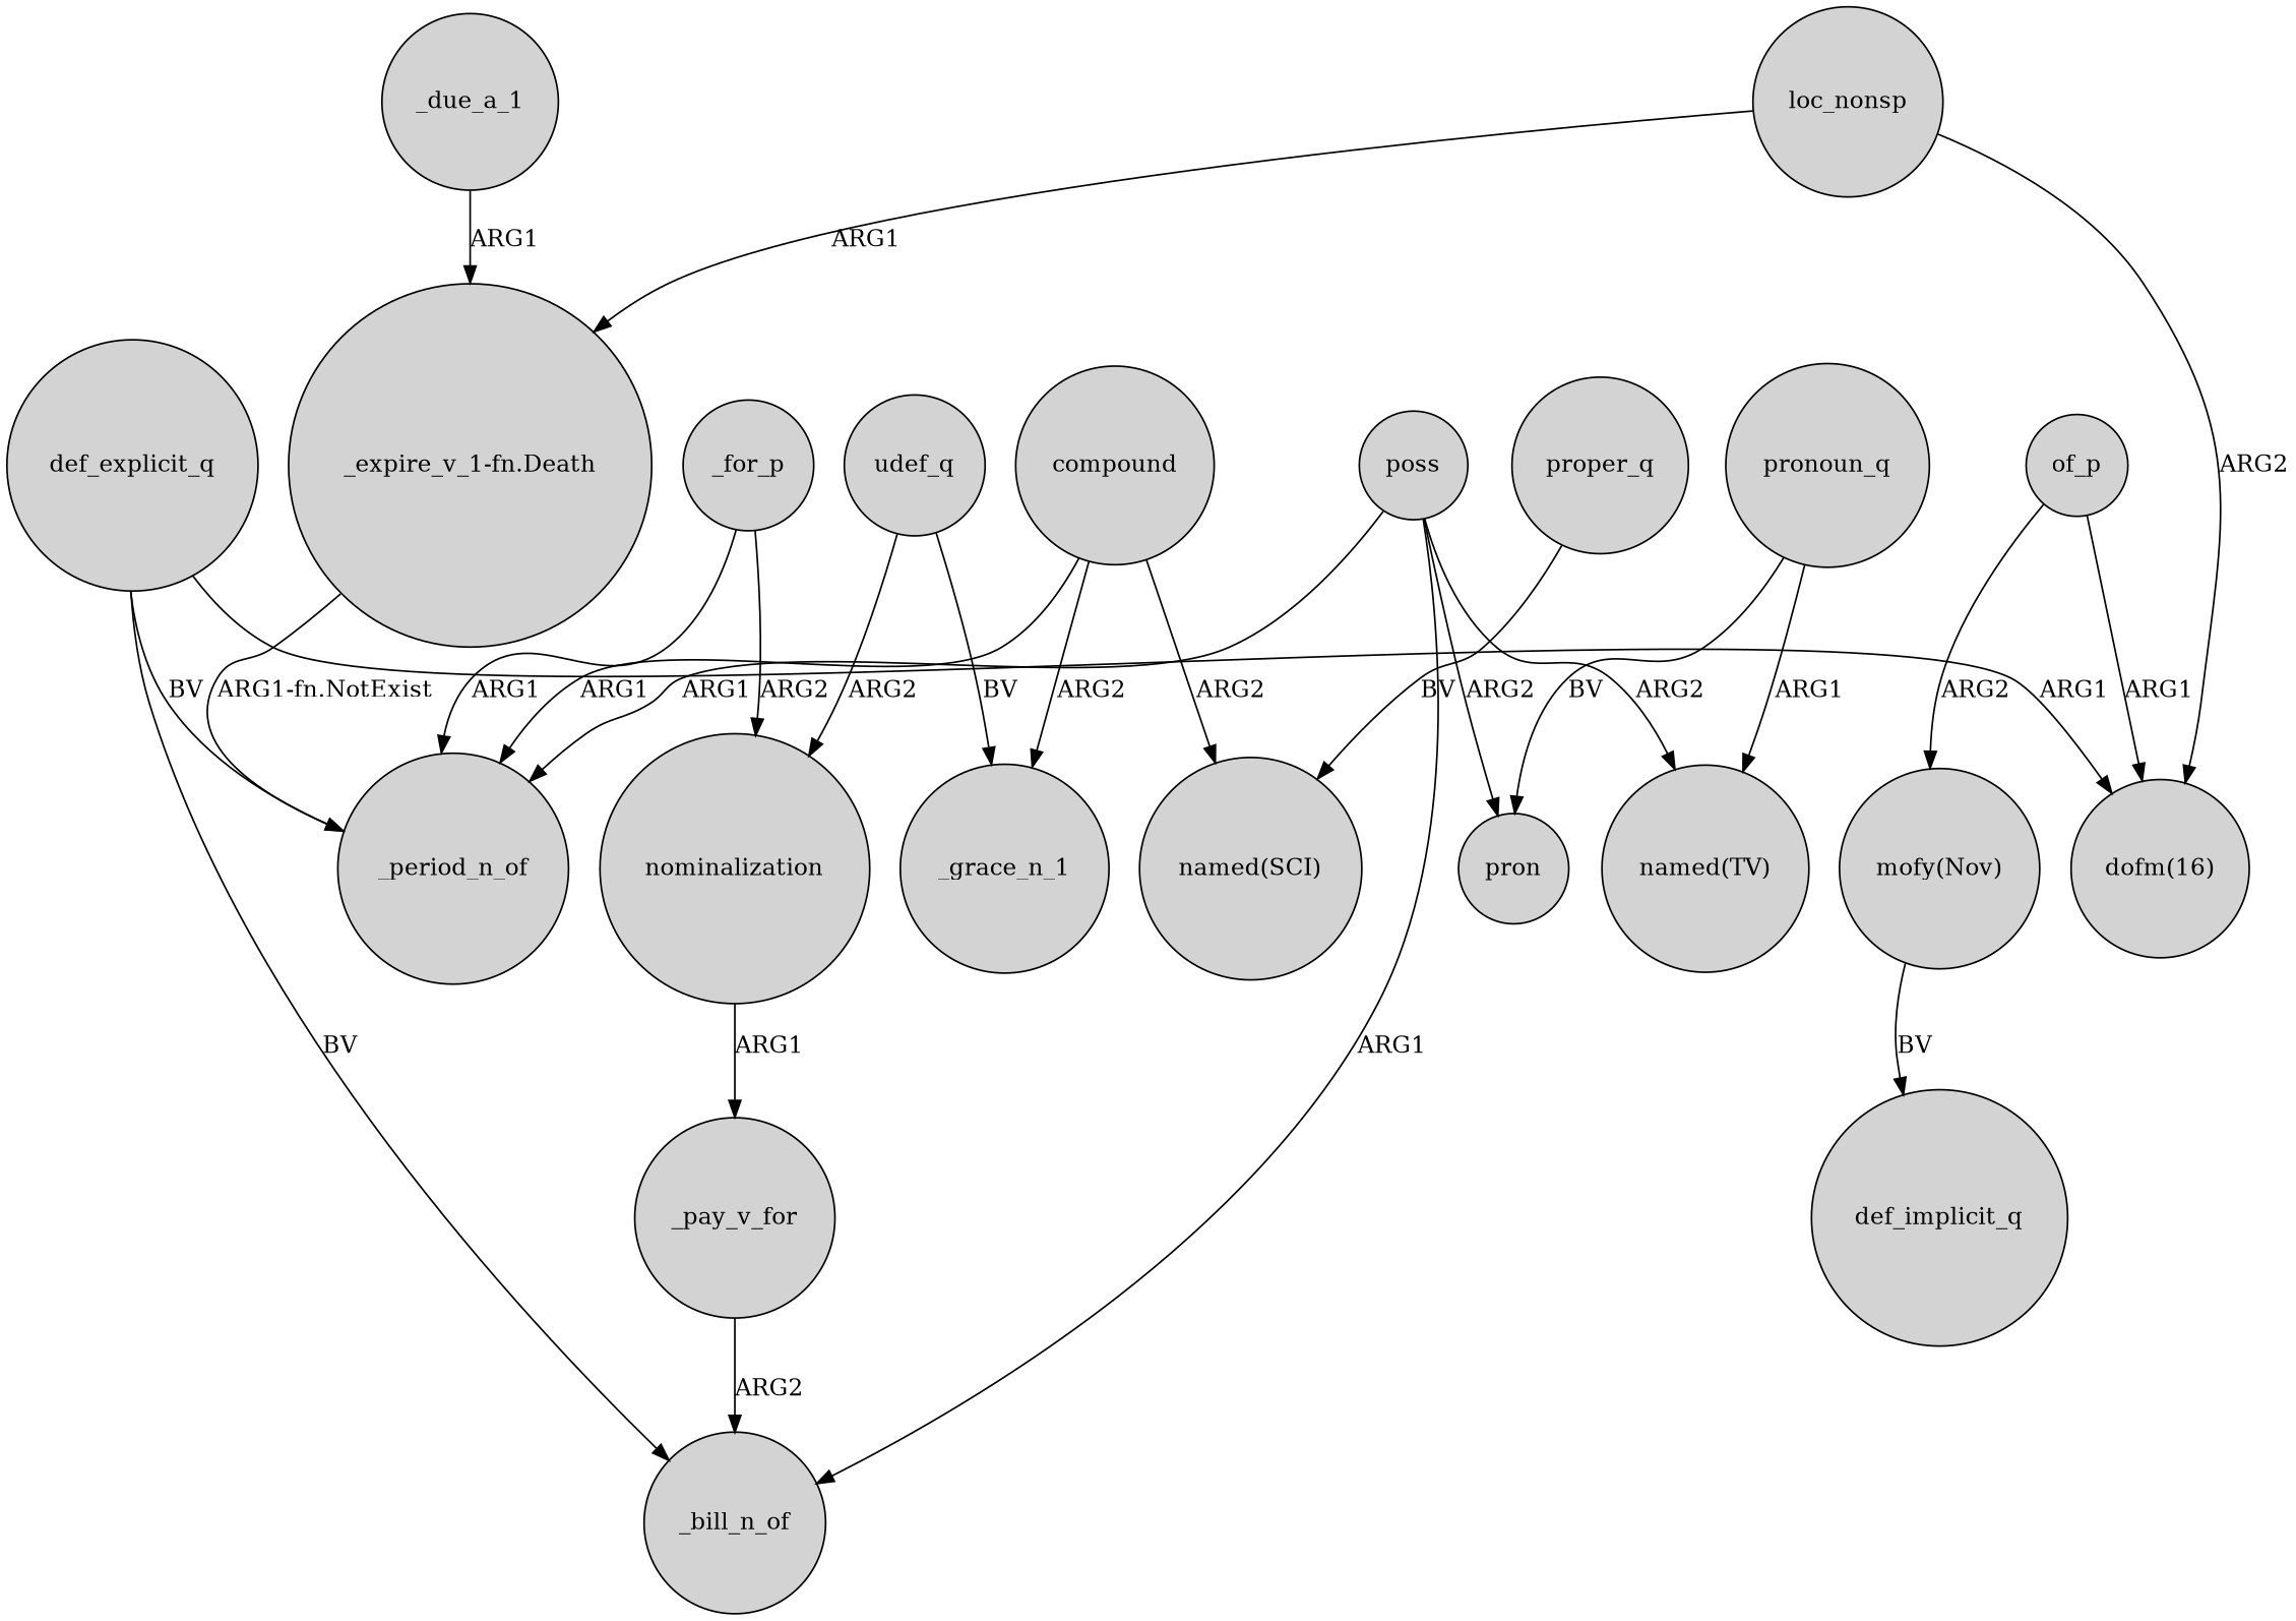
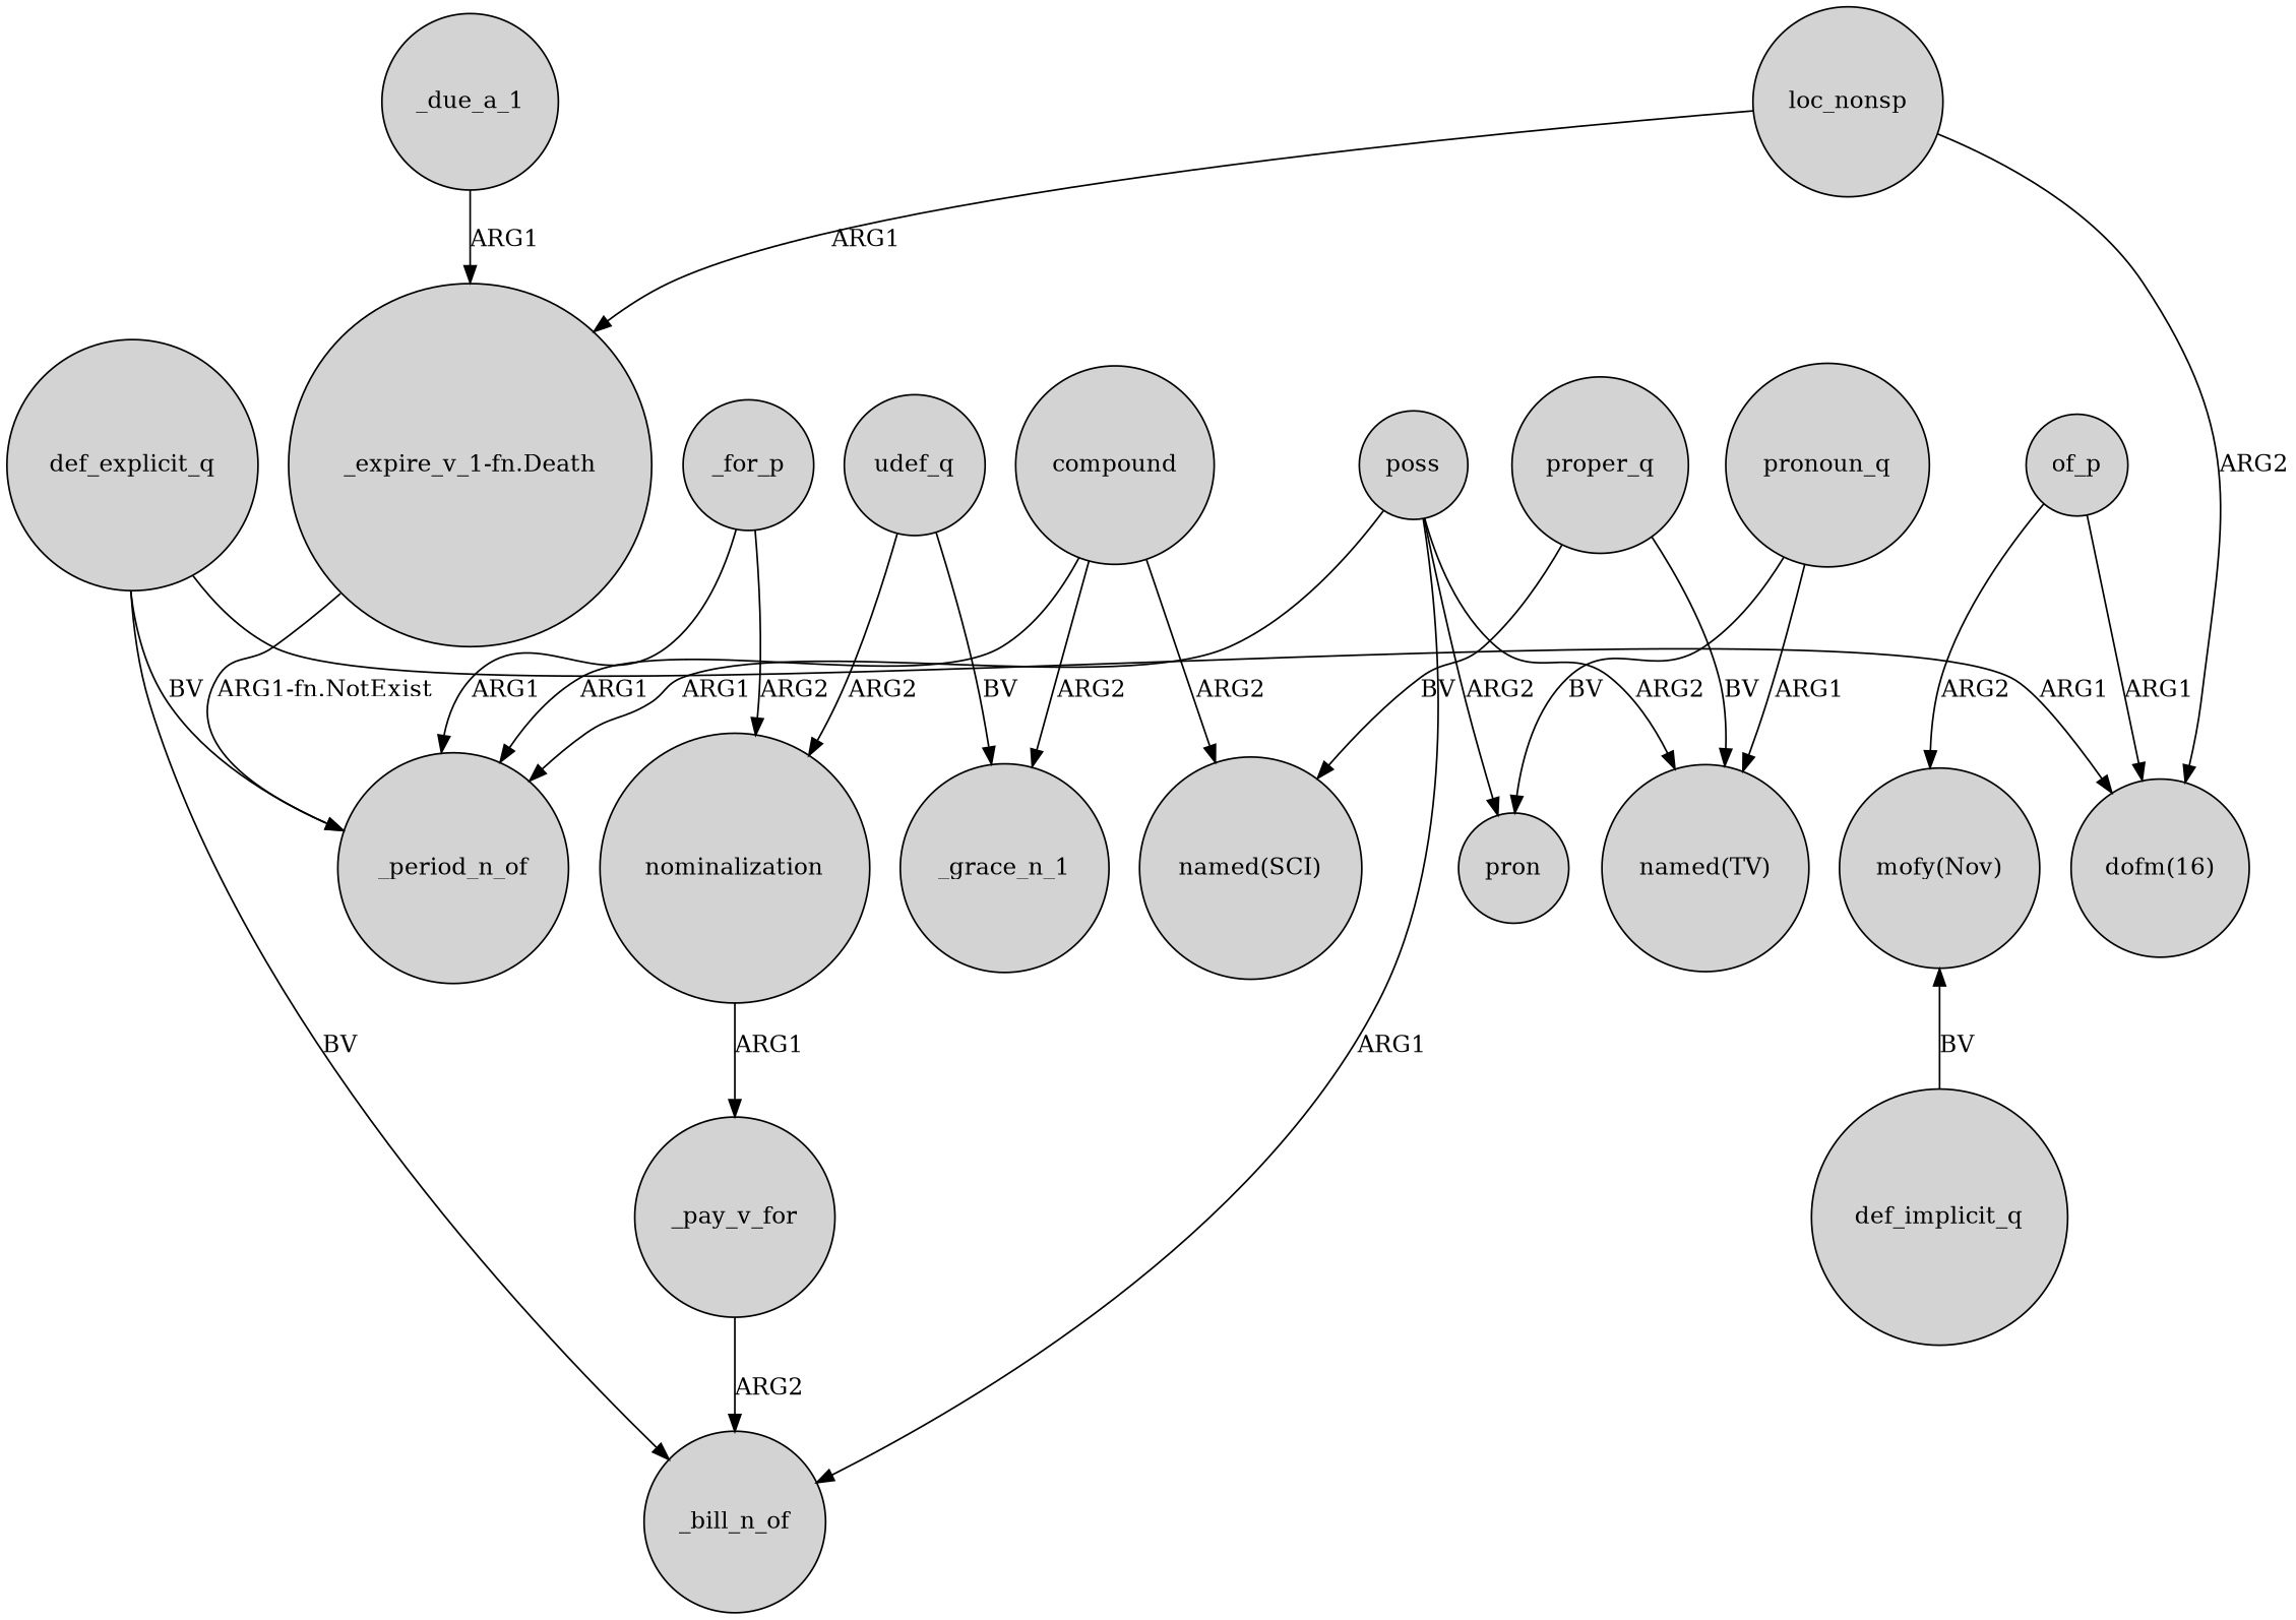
  digraph {
    node [shape=circle style=filled]
    def_explicit_q
    _period_n_of
    "dofm(16)"
    _bill_n_of
    _for_p
    nominalization
    _pay_v_for
    of_p
    "mofy(Nov)"
    _due_a_1
    "_expire_v_1-fn.Death"
    poss
    pron
    "named(TV)"
    compound
    _grace_n_1
    "named(SCI)"
    udef_q
    proper_q
    pronoun_q
    loc_nonsp
    def_implicit_q
    def_explicit_q -> _period_n_of [label=BV]
    def_explicit_q -> "dofm(16)" [label=ARG1]
    def_explicit_q -> _bill_n_of [label=BV]
    _for_p -> _period_n_of [label=ARG1]
    _for_p -> nominalization [label=ARG2]
    nominalization -> _pay_v_for [label=ARG1]
    _pay_v_for -> _bill_n_of [label=ARG2]
    of_p -> "dofm(16)" [label=ARG1]
    of_p -> "mofy(Nov)" [label=ARG2]
    _due_a_1 -> "_expire_v_1-fn.Death" [label=ARG1]
    "_expire_v_1-fn.Death" -> _period_n_of [label="ARG1-fn.NotExist"]
    poss -> _period_n_of [label=ARG1]
    poss -> _bill_n_of [label=ARG1]
    poss -> pron [label=ARG2]
    poss -> "named(TV)" [label=ARG2]
    compound -> _period_n_of [label=ARG1]
    compound -> _grace_n_1 [label=ARG2]
    compound -> "named(SCI)" [label=ARG2]
    udef_q -> nominalization [label=ARG2]
    udef_q -> _grace_n_1 [label=BV]
+   proper_q -> "named(TV)" [label=BV]
    proper_q -> "named(SCI)" [label=BV]
    pronoun_q -> pron [label=BV]
    pronoun_q -> "named(TV)" [label=ARG1]
    loc_nonsp -> "dofm(16)" [label=ARG2]
    loc_nonsp -> "_expire_v_1-fn.Death" [label=ARG1]
-   "mofy(Nov)" -> def_implicit_q [label=BV]
+   def_implicit_q -> "mofy(Nov)" [label=BV]
  }
